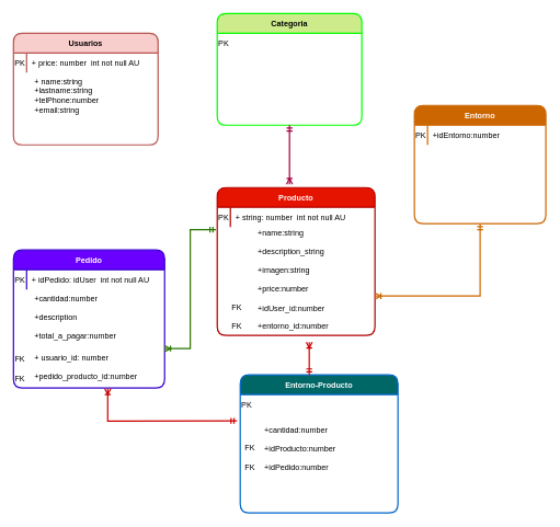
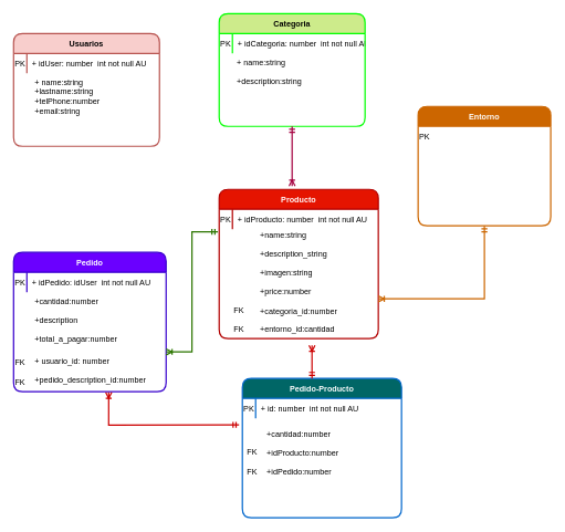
  <mxCell id="0" />
  <mxCell id="1" parent="0" />
  <mxCell id="2" value="Usuarios" style="shape=table;startSize=30;container=1;collapsible=1;childLayout=tableLayout;fixedRows=1;rowLines=0;fontStyle=1;align=center;resizeLast=1;rounded=1;strokeWidth=2;fillColor=#f8cecc;strokeColor=#b85450;" parent="1" vertex="1"><mxGeometry x="20" y="50" width="220" height="170" as="geometry"><mxRectangle x="70" y="100" width="90" height="30" as="alternateBounds" /></mxGeometry></mxCell>
  <mxCell id="3" value="" style="shape=partialRectangle;collapsible=0;dropTarget=0;pointerEvents=0;fillColor=none;points=[[0,0.5],[1,0.5]];portConstraint=eastwest;top=0;left=0;right=0;bottom=0;" parent="2" vertex="1"><mxGeometry y="30" width="220" height="30" as="geometry" /></mxCell>
  <mxCell id="4" value="PK" style="shape=partialRectangle;overflow=hidden;connectable=0;fillColor=none;top=0;left=0;bottom=0;right=0;" parent="3" vertex="1"><mxGeometry width="20" height="30" as="geometry"><mxRectangle width="20" height="30" as="alternateBounds" /></mxGeometry></mxCell>
- <mxCell id="5" value="+ price: number  int not null AU" style="shape=partialRectangle;overflow=hidden;connectable=0;fillColor=none;top=0;left=0;bottom=0;right=0;align=left;spacingLeft=6;" parent="3" vertex="1"><mxGeometry x="20" width="200" height="30" as="geometry"><mxRectangle width="200" height="30" as="alternateBounds" /></mxGeometry></mxCell>
+ <mxCell id="5" value="+ idUser: number  int not null AU" style="shape=partialRectangle;overflow=hidden;connectable=0;fillColor=none;top=0;left=0;bottom=0;right=0;align=left;spacingLeft=6;" parent="3" vertex="1"><mxGeometry x="20" width="200" height="30" as="geometry"><mxRectangle width="200" height="30" as="alternateBounds" /></mxGeometry></mxCell>
  <mxCell id="6" value="+ name:string&lt;br style=&quot;forced-color-adjust: none; padding: 0px; margin: 0px;&quot;&gt;+lastname:string&lt;br style=&quot;forced-color-adjust: none; padding: 0px; margin: 0px;&quot;&gt;+telPhone:number&lt;br style=&quot;forced-color-adjust: none; padding: 0px; margin: 0px;&quot;&gt;+email:string&lt;div style=&quot;forced-color-adjust: none; padding: 0px; margin: 0px;&quot;&gt;&lt;br style=&quot;forced-color-adjust: none; padding: 0px; margin: 0px; color: rgb(0, 0, 0); font-family: Helvetica; font-size: 12px; font-style: normal; font-variant-ligatures: normal; font-variant-caps: normal; font-weight: 400; letter-spacing: normal; orphans: 2; text-align: left; text-indent: 0px; text-transform: none; widows: 2; word-spacing: 0px; -webkit-text-stroke-width: 0px; white-space: nowrap; background-color: rgb(251, 251, 251); text-decoration-thickness: initial; text-decoration-style: initial; text-decoration-color: initial;&quot;&gt;&lt;br&gt;&lt;br&gt;&lt;/div&gt;" style="text;whiteSpace=wrap;html=1;" parent="1" vertex="1"><mxGeometry x="50" y="110" width="190" height="80" as="geometry" /></mxCell>
  <mxCell id="7" value="Categoria" style="shape=table;startSize=30;container=1;collapsible=1;childLayout=tableLayout;fixedRows=1;rowLines=0;fontStyle=1;align=center;resizeLast=1;rounded=1;strokeWidth=2;fillColor=#cdeb8b;strokeColor=#00FF00;" parent="1" vertex="1"><mxGeometry x="330" y="20" width="220" height="170" as="geometry"><mxRectangle x="70" y="100" width="90" height="30" as="alternateBounds" /></mxGeometry></mxCell>
  <mxCell id="8" value="" style="shape=partialRectangle;collapsible=0;dropTarget=0;pointerEvents=0;fillColor=none;points=[[0,0.5],[1,0.5]];portConstraint=eastwest;top=0;left=0;right=0;bottom=0;" parent="7" vertex="1"><mxGeometry y="30" width="220" height="30" as="geometry" /></mxCell>
  <mxCell id="9" value="PK" style="shape=partialRectangle;overflow=hidden;connectable=0;fillColor=none;top=0;left=0;bottom=0;right=0;" parent="8" vertex="1"><mxGeometry width="20" height="30" as="geometry"><mxRectangle width="20" height="30" as="alternateBounds" /></mxGeometry></mxCell>
+ <mxCell id="10" value="+ idCategoria: number  int not null AU" style="shape=partialRectangle;overflow=hidden;connectable=0;fillColor=none;top=0;left=0;bottom=0;right=0;align=left;spacingLeft=6;" parent="8" vertex="1"><mxGeometry x="20" width="200" height="30" as="geometry"><mxRectangle width="200" height="30" as="alternateBounds" /></mxGeometry></mxCell>
+ <mxCell id="11" value="&lt;div style=&quot;forced-color-adjust: none; padding: 0px; margin: 0px;&quot;&gt;+ name:string&lt;/div&gt;&lt;div style=&quot;forced-color-adjust: none; padding: 0px; margin: 0px;&quot;&gt;&lt;br&gt;&lt;/div&gt;&lt;div style=&quot;forced-color-adjust: none; padding: 0px; margin: 0px;&quot;&gt;+description:string&lt;/div&gt;" style="text;whiteSpace=wrap;html=1;" parent="1" vertex="1"><mxGeometry x="355" y="80" width="190" height="80" as="geometry" /></mxCell>
  <mxCell id="12" value="Pedido" style="shape=table;startSize=30;container=1;collapsible=1;childLayout=tableLayout;fixedRows=1;rowLines=0;fontStyle=1;align=center;resizeLast=1;rounded=1;strokeWidth=2;fillColor=#6a00ff;strokeColor=#3700CC;fontColor=#ffffff;" parent="1" vertex="1"><mxGeometry x="20" y="380" width="230" height="210" as="geometry"><mxRectangle x="70" y="100" width="90" height="30" as="alternateBounds" /></mxGeometry></mxCell>
  <mxCell id="13" value="" style="shape=partialRectangle;collapsible=0;dropTarget=0;pointerEvents=0;fillColor=none;points=[[0,0.5],[1,0.5]];portConstraint=eastwest;top=0;left=0;right=0;bottom=0;" parent="12" vertex="1"><mxGeometry y="30" width="230" height="30" as="geometry" /></mxCell>
  <mxCell id="14" value="PK" style="shape=partialRectangle;overflow=hidden;connectable=0;fillColor=none;top=0;left=0;bottom=0;right=0;" parent="13" vertex="1"><mxGeometry width="20" height="30" as="geometry"><mxRectangle width="20" height="30" as="alternateBounds" /></mxGeometry></mxCell>
  <mxCell id="15" value="+ idPedido: idUser  int not null AU" style="shape=partialRectangle;overflow=hidden;connectable=0;fillColor=none;top=0;left=0;bottom=0;right=0;align=left;spacingLeft=6;" parent="13" vertex="1"><mxGeometry x="20" width="210" height="30" as="geometry"><mxRectangle width="210" height="30" as="alternateBounds" /></mxGeometry></mxCell>
  <mxCell id="16" value="&lt;div style=&quot;forced-color-adjust: none; padding: 0px; margin: 0px;&quot;&gt;+cantidad:number&lt;/div&gt;&lt;div style=&quot;forced-color-adjust: none; padding: 0px; margin: 0px;&quot;&gt;&lt;br&gt;&lt;/div&gt;&lt;div style=&quot;forced-color-adjust: none; padding: 0px; margin: 0px;&quot;&gt;+description&lt;/div&gt;&lt;div style=&quot;forced-color-adjust: none; padding: 0px; margin: 0px;&quot;&gt;&lt;br&gt;&lt;/div&gt;&lt;div style=&quot;forced-color-adjust: none; padding: 0px; margin: 0px;&quot;&gt;+total_a_pagar:number&lt;/div&gt;" style="text;whiteSpace=wrap;html=1;" parent="1" vertex="1"><mxGeometry x="50" y="440" width="190" height="80" as="geometry" /></mxCell>
  <mxCell id="17" value="FK" style="shape=partialRectangle;overflow=hidden;connectable=0;fillColor=none;top=0;left=0;bottom=0;right=0;" parent="1" vertex="1"><mxGeometry x="20" y="530" width="20" height="30" as="geometry"><mxRectangle width="20" height="30" as="alternateBounds" /></mxGeometry></mxCell>
- <mxCell id="18" value="&lt;div style=&quot;forced-color-adjust: none; padding: 0px; margin: 0px;&quot;&gt;+ usuario_id: number&lt;/div&gt;&lt;div style=&quot;forced-color-adjust: none; padding: 0px; margin: 0px;&quot;&gt;&lt;br&gt;&lt;/div&gt;&lt;div style=&quot;forced-color-adjust: none; padding: 0px; margin: 0px;&quot;&gt;+pedido_producto_id:number&lt;/div&gt;" style="text;whiteSpace=wrap;html=1;" parent="1" vertex="1"><mxGeometry x="50" y="530" width="190" height="60" as="geometry" /></mxCell>
+ <mxCell id="18" value="&lt;div style=&quot;forced-color-adjust: none; padding: 0px; margin: 0px;&quot;&gt;+ usuario_id: number&lt;/div&gt;&lt;div style=&quot;forced-color-adjust: none; padding: 0px; margin: 0px;&quot;&gt;&lt;br&gt;&lt;/div&gt;&lt;div style=&quot;forced-color-adjust: none; padding: 0px; margin: 0px;&quot;&gt;+pedido_description_id:number&lt;/div&gt;" style="text;whiteSpace=wrap;html=1;" parent="1" vertex="1"><mxGeometry x="50" y="530" width="190" height="60" as="geometry" /></mxCell>
  <mxCell id="19" value="FK" style="shape=partialRectangle;overflow=hidden;connectable=0;fillColor=none;top=0;left=0;bottom=0;right=0;" parent="1" vertex="1"><mxGeometry x="20" y="560" width="20" height="30" as="geometry"><mxRectangle width="20" height="30" as="alternateBounds" /></mxGeometry></mxCell>
  <mxCell id="20" value="Producto" style="shape=table;startSize=30;container=1;collapsible=1;childLayout=tableLayout;fixedRows=1;rowLines=0;fontStyle=1;align=center;resizeLast=1;rounded=1;strokeWidth=2;fillColor=#e51400;strokeColor=#B20000;fontColor=#ffffff;" parent="1" vertex="1"><mxGeometry x="330" y="285" width="240" height="225" as="geometry"><mxRectangle x="70" y="100" width="90" height="30" as="alternateBounds" /></mxGeometry></mxCell>
  <mxCell id="21" value="" style="shape=partialRectangle;collapsible=0;dropTarget=0;pointerEvents=0;fillColor=none;points=[[0,0.5],[1,0.5]];portConstraint=eastwest;top=0;left=0;right=0;bottom=0;" parent="20" vertex="1"><mxGeometry y="30" width="240" height="30" as="geometry" /></mxCell>
  <mxCell id="22" value="PK" style="shape=partialRectangle;overflow=hidden;connectable=0;fillColor=none;top=0;left=0;bottom=0;right=0;" parent="21" vertex="1"><mxGeometry width="20" height="30" as="geometry"><mxRectangle width="20" height="30" as="alternateBounds" /></mxGeometry></mxCell>
- <mxCell id="23" value="+ string: number  int not null AU" style="shape=partialRectangle;overflow=hidden;connectable=0;fillColor=none;top=0;left=0;bottom=0;right=0;align=left;spacingLeft=6;" parent="21" vertex="1"><mxGeometry x="20" width="220" height="30" as="geometry"><mxRectangle width="220" height="30" as="alternateBounds" /></mxGeometry></mxCell>
+ <mxCell id="23" value="+ idProducto: number  int not null AU" style="shape=partialRectangle;overflow=hidden;connectable=0;fillColor=none;top=0;left=0;bottom=0;right=0;align=left;spacingLeft=6;" parent="21" vertex="1"><mxGeometry x="20" width="220" height="30" as="geometry"><mxRectangle width="220" height="30" as="alternateBounds" /></mxGeometry></mxCell>
  <mxCell id="24" value="&lt;div style=&quot;forced-color-adjust: none; padding: 0px; margin: 0px;&quot;&gt;+name:string&lt;/div&gt;&lt;div style=&quot;forced-color-adjust: none; padding: 0px; margin: 0px;&quot;&gt;&lt;br&gt;&lt;/div&gt;&lt;div style=&quot;forced-color-adjust: none; padding: 0px; margin: 0px;&quot;&gt;+description_string&lt;/div&gt;&lt;div style=&quot;forced-color-adjust: none; padding: 0px; margin: 0px;&quot;&gt;&lt;br&gt;&lt;/div&gt;&lt;div style=&quot;forced-color-adjust: none; padding: 0px; margin: 0px;&quot;&gt;+imagen:string&lt;/div&gt;&lt;div style=&quot;forced-color-adjust: none; padding: 0px; margin: 0px;&quot;&gt;&lt;br&gt;&lt;/div&gt;&lt;div style=&quot;forced-color-adjust: none; padding: 0px; margin: 0px;&quot;&gt;+price:number&lt;/div&gt;" style="text;whiteSpace=wrap;html=1;" parent="1" vertex="1"><mxGeometry x="390" y="340" width="190" height="80" as="geometry" /></mxCell>
  <mxCell id="25" value="FK" style="shape=partialRectangle;overflow=hidden;connectable=0;fillColor=none;top=0;left=0;bottom=0;right=0;" parent="1" vertex="1"><mxGeometry x="330" y="452.5" width="60" height="30" as="geometry"><mxRectangle width="20" height="30" as="alternateBounds" /></mxGeometry></mxCell>
- <mxCell id="26" value="&lt;div style=&quot;forced-color-adjust: none; padding: 0px; margin: 0px;&quot;&gt;+idUser_id:number&lt;/div&gt;" style="text;whiteSpace=wrap;html=1;" parent="1" vertex="1"><mxGeometry x="390" y="455" width="190" height="25" as="geometry" /></mxCell>
+ <mxCell id="26" value="&lt;div style=&quot;forced-color-adjust: none; padding: 0px; margin: 0px;&quot;&gt;+categoria_id:number&lt;/div&gt;" style="text;whiteSpace=wrap;html=1;" parent="1" vertex="1"><mxGeometry x="390" y="455" width="190" height="25" as="geometry" /></mxCell>
  <mxCell id="27" value="" style="edgeStyle=elbowEdgeStyle;fontSize=12;html=1;endArrow=ERoneToMany;startArrow=ERmandOne;rounded=0;exitX=-0.008;exitY=1.133;exitDx=0;exitDy=0;exitPerimeter=0;strokeWidth=2;fillColor=#60a917;strokeColor=#2D7600;" parent="1" source="21" edge="1"><mxGeometry width="100" height="100" relative="1" as="geometry"><mxPoint x="340" y="350" as="sourcePoint" /><mxPoint x="250" y="530" as="targetPoint" /></mxGeometry></mxCell>
  <mxCell id="28" value="" style="fontSize=12;html=1;endArrow=ERoneToMany;startArrow=ERmandOne;rounded=0;strokeWidth=2;fillColor=#d80073;strokeColor=#A50040;" parent="1" edge="1"><mxGeometry width="100" height="100" relative="1" as="geometry"><mxPoint x="440" y="190" as="sourcePoint" /><mxPoint x="440" y="280" as="targetPoint" /></mxGeometry></mxCell>
- <mxCell id="29" value="Entorno-Producto" style="shape=table;startSize=30;container=1;collapsible=1;childLayout=tableLayout;fixedRows=1;rowLines=0;fontStyle=1;align=center;resizeLast=1;rounded=1;strokeWidth=2;fillColor=#006666;strokeColor=#0066CC;fontColor=#ffffff;" parent="1" vertex="1"><mxGeometry x="365" y="570" width="240" height="210" as="geometry"><mxRectangle x="70" y="100" width="90" height="30" as="alternateBounds" /></mxGeometry></mxCell>
+ <mxCell id="29" value="Pedido-Producto" style="shape=table;startSize=30;container=1;collapsible=1;childLayout=tableLayout;fixedRows=1;rowLines=0;fontStyle=1;align=center;resizeLast=1;rounded=1;strokeWidth=2;fillColor=#006666;strokeColor=#0066CC;fontColor=#ffffff;" parent="1" vertex="1"><mxGeometry x="365" y="570" width="240" height="210" as="geometry"><mxRectangle x="70" y="100" width="90" height="30" as="alternateBounds" /></mxGeometry></mxCell>
  <mxCell id="30" value="" style="shape=partialRectangle;collapsible=0;dropTarget=0;pointerEvents=0;fillColor=none;points=[[0,0.5],[1,0.5]];portConstraint=eastwest;top=0;left=0;right=0;bottom=0;" parent="29" vertex="1"><mxGeometry y="30" width="240" height="30" as="geometry" /></mxCell>
  <mxCell id="31" value="PK" style="shape=partialRectangle;overflow=hidden;connectable=0;fillColor=none;top=0;left=0;bottom=0;right=0;" parent="30" vertex="1"><mxGeometry width="20" height="30" as="geometry"><mxRectangle width="20" height="30" as="alternateBounds" /></mxGeometry></mxCell>
+ <mxCell id="32" value="+ id: number  int not null AU" style="shape=partialRectangle;overflow=hidden;connectable=0;fillColor=none;top=0;left=0;bottom=0;right=0;align=left;spacingLeft=6;" parent="30" vertex="1"><mxGeometry x="20" width="220" height="30" as="geometry"><mxRectangle width="220" height="30" as="alternateBounds" /></mxGeometry></mxCell>
  <mxCell id="33" value="&lt;div style=&quot;forced-color-adjust: none; padding: 0px; margin: 0px;&quot;&gt;+cantidad:number&lt;/div&gt;&lt;div style=&quot;forced-color-adjust: none; padding: 0px; margin: 0px;&quot;&gt;&lt;br&gt;&lt;/div&gt;&lt;div style=&quot;forced-color-adjust: none; padding: 0px; margin: 0px;&quot;&gt;+idProducto:number&lt;/div&gt;&lt;div style=&quot;forced-color-adjust: none; padding: 0px; margin: 0px;&quot;&gt;&lt;br&gt;&lt;/div&gt;&lt;div style=&quot;forced-color-adjust: none; padding: 0px; margin: 0px;&quot;&gt;+idPedido:number&lt;/div&gt;" style="text;whiteSpace=wrap;html=1;" parent="1" vertex="1"><mxGeometry x="400" y="640" width="190" height="80" as="geometry" /></mxCell>
  <mxCell id="34" value="FK" style="shape=partialRectangle;overflow=hidden;connectable=0;fillColor=none;top=0;left=0;bottom=0;right=0;" parent="1" vertex="1"><mxGeometry x="370" y="665" width="20" height="30" as="geometry"><mxRectangle width="20" height="30" as="alternateBounds" /></mxGeometry></mxCell>
  <mxCell id="35" value="FK" style="shape=partialRectangle;overflow=hidden;connectable=0;fillColor=none;top=0;left=0;bottom=0;right=0;" parent="1" vertex="1"><mxGeometry x="370" y="695" width="20" height="30" as="geometry"><mxRectangle width="20" height="30" as="alternateBounds" /></mxGeometry></mxCell>
  <mxCell id="36" value="" style="fontSize=12;html=1;endArrow=ERoneToMany;startArrow=ERmandOne;rounded=0;strokeWidth=2;fillColor=#60a917;strokeColor=#CC0000;" parent="1" edge="1"><mxGeometry width="100" height="100" relative="1" as="geometry"><mxPoint x="470" y="570" as="sourcePoint" /><mxPoint x="470" y="520" as="targetPoint" /></mxGeometry></mxCell>
  <mxCell id="37" value="" style="fontSize=12;html=1;endArrow=ERoneToMany;startArrow=ERmandOne;rounded=0;strokeWidth=2;fillColor=#60a917;strokeColor=#CC0000;edgeStyle=orthogonalEdgeStyle;entryX=0.597;entryY=1.014;entryDx=0;entryDy=0;entryPerimeter=0;" parent="1" target="18" edge="1"><mxGeometry width="100" height="100" relative="1" as="geometry"><mxPoint x="360" y="640" as="sourcePoint" /><mxPoint x="160" y="630" as="targetPoint" /></mxGeometry></mxCell>
  <mxCell id="38" value="Entorno" style="shape=table;startSize=30;container=1;collapsible=1;childLayout=tableLayout;fixedRows=1;rowLines=0;fontStyle=1;align=center;resizeLast=1;rounded=1;strokeWidth=2;fillColor=#CC6600;strokeColor=#CC6600;fontColor=#ffffff;" vertex="1" parent="1"><mxGeometry x="630" y="160" width="200" height="180" as="geometry"><mxRectangle x="70" y="100" width="90" height="30" as="alternateBounds" /></mxGeometry></mxCell>
  <mxCell id="39" value="" style="shape=partialRectangle;collapsible=0;dropTarget=0;pointerEvents=0;fillColor=none;points=[[0,0.5],[1,0.5]];portConstraint=eastwest;top=0;left=0;right=0;bottom=0;" vertex="1" parent="38"><mxGeometry y="30" width="200" height="30" as="geometry" /></mxCell>
  <mxCell id="40" value="PK" style="shape=partialRectangle;overflow=hidden;connectable=0;fillColor=none;top=0;left=0;bottom=0;right=0;" vertex="1" parent="39"><mxGeometry width="20" height="30" as="geometry"><mxRectangle width="20" height="30" as="alternateBounds" /></mxGeometry></mxCell>
- <mxCell id="41" value="+idEntorno:number" style="shape=partialRectangle;overflow=hidden;connectable=0;fillColor=none;top=0;left=0;bottom=0;right=0;align=left;spacingLeft=6;" vertex="1" parent="39"><mxGeometry x="20" width="180" height="30" as="geometry"><mxRectangle width="180" height="30" as="alternateBounds" /></mxGeometry></mxCell>
  <mxCell id="42" value="" style="edgeStyle=elbowEdgeStyle;fontSize=12;html=1;endArrow=ERoneToMany;startArrow=ERmandOne;rounded=0;exitX=0.5;exitY=1;exitDx=0;exitDy=0;strokeWidth=2;fillColor=#60a917;strokeColor=#CC6600;elbow=vertical;" edge="1" parent="1" source="38"><mxGeometry width="100" height="100" relative="1" as="geometry"><mxPoint x="728.08" y="348.99" as="sourcePoint" /><mxPoint x="570" y="450" as="targetPoint" /><Array as="points"><mxPoint x="720" y="450" /></Array></mxGeometry></mxCell>
  <mxCell id="43" value="FK" style="shape=partialRectangle;overflow=hidden;connectable=0;fillColor=none;top=0;left=0;bottom=0;right=0;" vertex="1" parent="1"><mxGeometry x="330" y="480" width="60" height="30" as="geometry"><mxRectangle width="20" height="30" as="alternateBounds" /></mxGeometry></mxCell>
- <mxCell id="44" value="&lt;div style=&quot;forced-color-adjust: none; padding: 0px; margin: 0px;&quot;&gt;+entorno_id:number&lt;/div&gt;" style="text;whiteSpace=wrap;html=1;" vertex="1" parent="1"><mxGeometry x="390" y="482.5" width="190" height="25" as="geometry" /></mxCell>
+ <mxCell id="44" value="&lt;div style=&quot;forced-color-adjust: none; padding: 0px; margin: 0px;&quot;&gt;+entorno_id:cantidad&lt;/div&gt;" style="text;whiteSpace=wrap;html=1;" vertex="1" parent="1"><mxGeometry x="390" y="482.5" width="190" height="25" as="geometry" /></mxCell>
